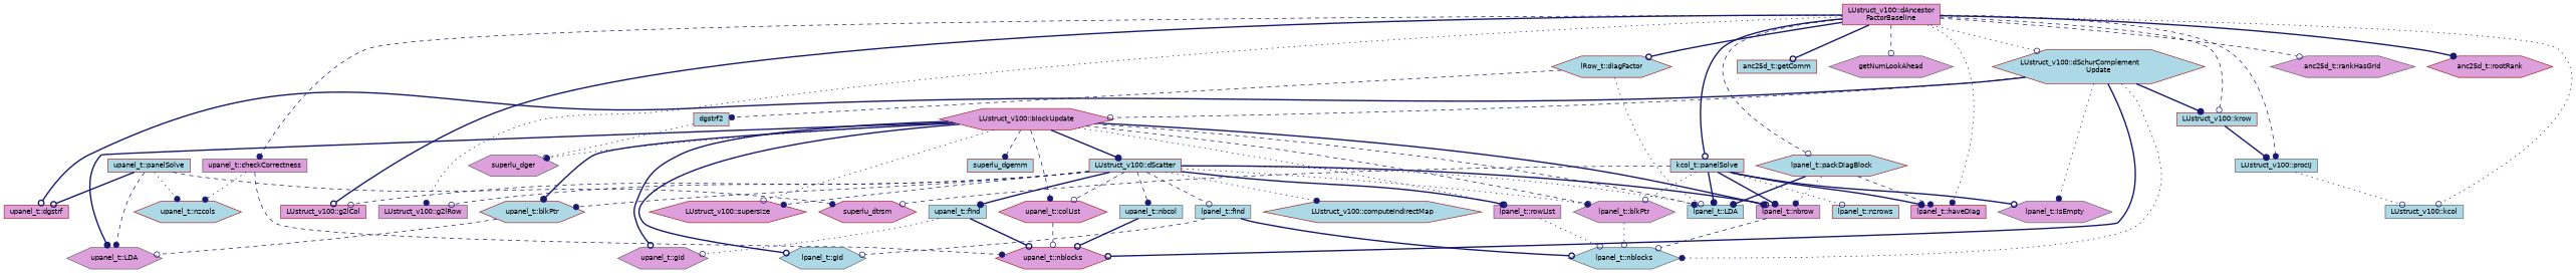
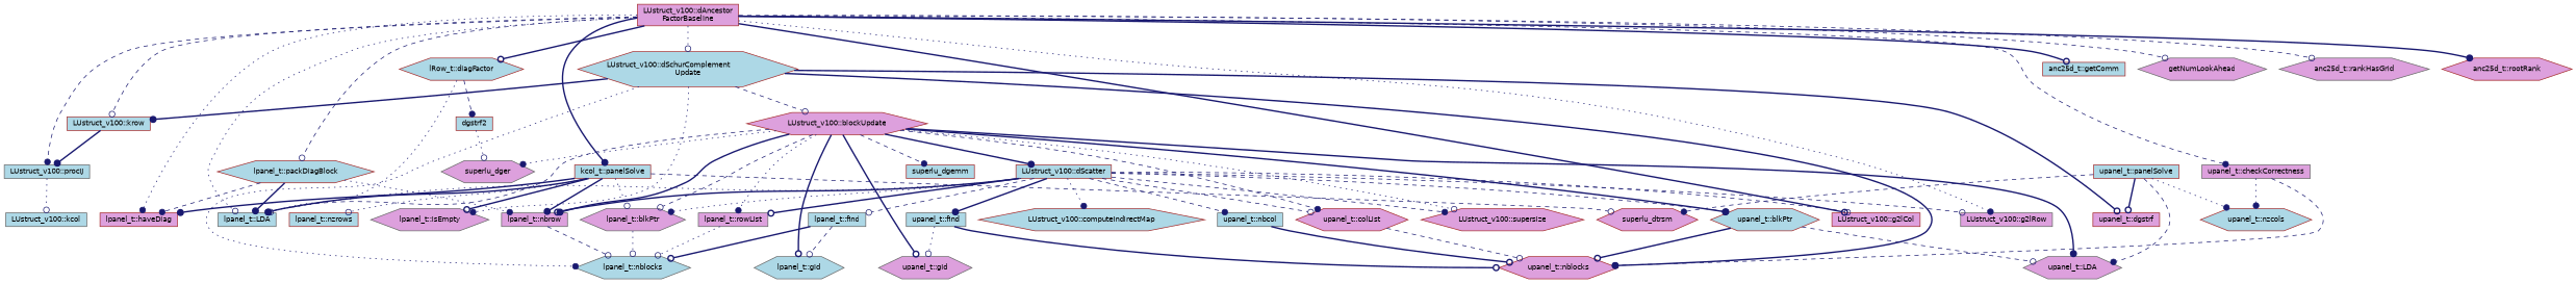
  digraph {
    rankdir=TB
    node [color=brown fillcolor=lightblue fontname=Helvetica fontsize=10 shape=box style=filled]
    edge [arrowhead=odot color=midnightblue fontname=Helvetica fontsize=10 labelfontname=Helvetica labelfontsize=10 style=dashed]
    n1 [fillcolor=plum fontcolor=black height=0.2 label="LUstruct_v100::dAncestor\lFactorBaseline" width=0.4]
    n2 [color=gray40 fillcolor=plum height=0.2 label="upanel_t::checkCorrectness" width=0.4]
    n3 [height=0.2 label="lRow_t::diagFactor" shape=hexagon width=0.4]
    n4 [height=0.2 label="LUstruct_v100::dSchurComplement\lUpdate" shape=hexagon width=0.4]
    n5 [fillcolor=plum height=0.2 label="LUstruct_v100::g2lCol" width=0.4]
    n6 [color=gray40 fillcolor=plum height=0.2 label="LUstruct_v100::g2lRow" width=0.4]
    n7 [height=0.2 label="LUstruct_v100::krow" width=0.4]
    n8 [height=0.2 label="anc25d_t::getComm" width=0.4]
    n9 [color=gray40 fillcolor=plum height=0.2 label=getNumLookAhead shape=hexagon width=0.4]
    n10 [color=gray40 height=0.2 label="LUstruct_v100::kcol" width=0.4]
    n11 [height=0.2 label="lpanel_t::packDiagBlock" shape=hexagon width=0.4]
    n12 [height=0.2 label="kcol_t::panelSolve" width=0.4]
    n13 [color=gray40 height=0.2 label="LUstruct_v100::procIJ" width=0.4]
    n14 [color=gray40 fillcolor=plum height=0.2 label="anc25d_t::rankHasGrid" shape=hexagon width=0.4]
    n15 [fillcolor=plum height=0.2 label="anc25d_t::rootRank" shape=hexagon width=0.4]
    n16 [fillcolor=plum height=0.2 label="lpanel_t::haveDiag" width=0.4]
    n17 [fillcolor=plum height=0.2 label="upanel_t::nblocks" shape=hexagon width=0.4]
    n18 [height=0.2 label="upanel_t::nzcols" shape=hexagon width=0.4]
    n19 [height=0.2 label=dgstrf2 width=0.4]
    n20 [color=gray40 height=0.2 label="lpanel_t::LDA" width=0.4]
    n21 [fillcolor=plum height=0.2 label="LUstruct_v100::blockUpdate" shape=hexagon width=0.4]
    n22 [color=gray40 height=0.2 label="lpanel_t::nblocks" shape=hexagon width=0.4]
    n23 [color=gray40 fillcolor=plum height=0.2 label="lpanel_t::isEmpty" shape=hexagon width=0.4]
    n24 [fillcolor=plum height=0.2 label="upanel_t::dgstrf" width=0.4]
    n25 [color=gray40 fillcolor=plum height=0.2 label="lpanel_t::nbrow" width=0.4]
    n26 [color=gray40 fillcolor=plum height=0.2 label="lpanel_t::blkPtr" shape=hexagon width=0.4]
    n27 [height=0.2 label="lpanel_t::nzrows" width=0.4]
    n28 [fillcolor=plum height=0.2 label=superlu_dtrsm shape=hexagon width=0.4]
    n29 [height=0.2 label="upanel_t::panelSolve" width=0.4]
    n30 [color=gray40 fillcolor=plum height=0.2 label="upanel_t::LDA" shape=hexagon width=0.4]
    n31 [color=gray40 fillcolor=plum height=0.2 label=superlu_dger shape=hexagon width=0.4]
    n32 [height=0.2 label="upanel_t::blkPtr" shape=hexagon width=0.4]
    n33 [fillcolor=plum height=0.2 label="upanel_t::colList" shape=hexagon width=0.4]
    n34 [height=0.2 label="LUstruct_v100::dScatter" width=0.4]
    n35 [color=gray40 height=0.2 label="lpanel_t::gid" shape=hexagon width=0.4]
    n36 [color=gray40 fillcolor=plum height=0.2 label="upanel_t::gid" shape=hexagon width=0.4]
    n37 [color=gray40 fillcolor=plum height=0.2 label="lpanel_t::rowList" width=0.4]
    n38 [fillcolor=plum height=0.2 label="LUstruct_v100::supersize" shape=hexagon width=0.4]
    n39 [height=0.2 label=superlu_dgemm width=0.4]
    n40 [color=gray40 height=0.2 label="upanel_t::nbcol" width=0.4]
    n41 [height=0.2 label="LUstruct_v100::computeIndirectMap" shape=hexagon width=0.4]
    n42 [color=gray40 height=0.2 label="lpanel_t::find" width=0.4]
    n43 [color=gray40 height=0.2 label="upanel_t::find" width=0.4]
    n1 -> n2 [arrowhead=dot]
    n1 -> n3 [style=bold]
    n1 -> n4 [style=dotted]
    n1 -> n5 [style=bold]
    n1 -> n6 [arrowhead=dot style=dotted]
    n1 -> n7
    n1 -> n8 [style=bold]
    n1 -> n9
-   n1 -> n10 [style=dotted]
+   n1 -> n20 [style=dotted]
    n1 -> n11
-   n1 -> n12 [style=bold]
+   n1 -> n12 [arrowhead=dot style=bold]
    n1 -> n13 [arrowhead=dot]
    n1 -> n14
    n1 -> n15 [arrowhead=dot style=bold]
    n1 -> n16 [arrowhead=dot style=dotted]
    n2 -> n17 [arrowhead=dot]
    n2 -> n18 [arrowhead=dot style=dotted]
    n3 -> n19 [arrowhead=dot]
    n3 -> n20 [style=dotted]
    n4 -> n7 [arrowhead=dot style=bold]
    n4 -> n17 [style=bold]
    n4 -> n21
    n4 -> n22 [arrowhead=dot style=dotted]
    n4 -> n23 [arrowhead=dot style=dotted]
    n4 -> n24 [style=bold]
    n7 -> n13 [arrowhead=dot style=bold]
    n11 -> n16 [arrowhead=dot]
    n11 -> n20 [arrowhead=dot style=bold]
    n11 -> n25 [arrowhead=dot style=dotted]
    n12 -> n16 [arrowhead=dot style=bold]
    n12 -> n20 [arrowhead=dot style=bold]
    n12 -> n23 [style=bold]
    n12 -> n25 [arrowhead=dot style=bold]
    n12 -> n26 [style=dotted]
    n12 -> n27 [style=dotted]
    n12 -> n28
    n13 -> n10 [style=dotted]
    n19 -> n31 [style=dotted]
    n21 -> n20 [arrowhead=dot]
    n21 -> n25 [arrowhead=dot style=bold]
    n21 -> n26
    n21 -> n30 [arrowhead=dot style=bold]
    n21 -> n31 [arrowhead=dot style=dotted]
    n21 -> n32 [arrowhead=dot style=bold]
    n21 -> n33 [arrowhead=dot]
    n21 -> n34 [arrowhead=dot style=bold]
    n21 -> n35 [style=bold]
    n21 -> n36 [style=bold]
    n21 -> n37 [arrowhead=dot style=dotted]
    n21 -> n38 [style=dotted]
    n21 -> n39 [arrowhead=dot]
    n25 -> n22
    n26 -> n22 [style=dotted]
    n29 -> n18 [arrowhead=dot style=dotted]
    n29 -> n24 [style=bold]
    n29 -> n28 [arrowhead=dot]
    n29 -> n30 [arrowhead=dot]
+   n32 -> n17 [style=bold]
    n32 -> n30
    n33 -> n17
    n34 -> n5
    n34 -> n6
    n34 -> n20 [style=dotted]
    n34 -> n25 [style=bold]
    n34 -> n26 [arrowhead=dot style=dotted]
    n34 -> n32 [arrowhead=dot]
    n34 -> n33
    n34 -> n37 [style=bold]
    n34 -> n38 [arrowhead=dot]
    n34 -> n40 [arrowhead=dot]
    n34 -> n41 [arrowhead=dot style=dotted]
    n34 -> n42
    n34 -> n43 [arrowhead=dot style=bold]
    n37 -> n22 [style=dotted]
    n40 -> n17 [style=bold]
    n42 -> n22 [style=bold]
    n42 -> n35
    n43 -> n17 [style=bold]
    n43 -> n36 [style=dotted]
  }
